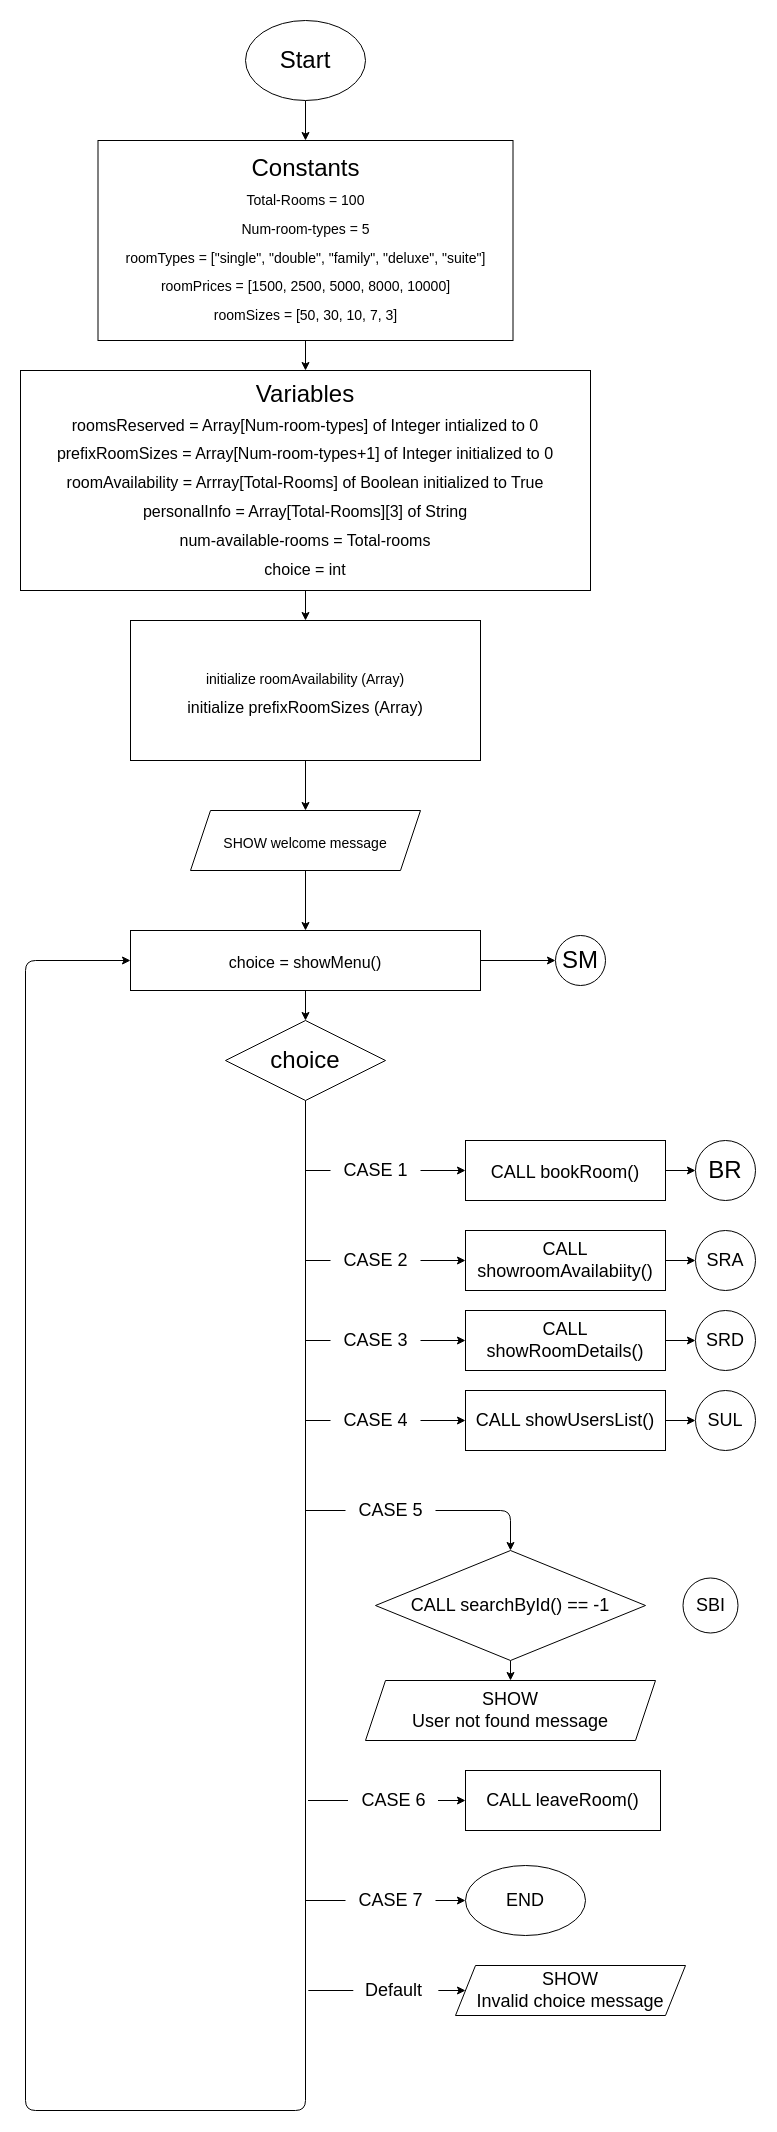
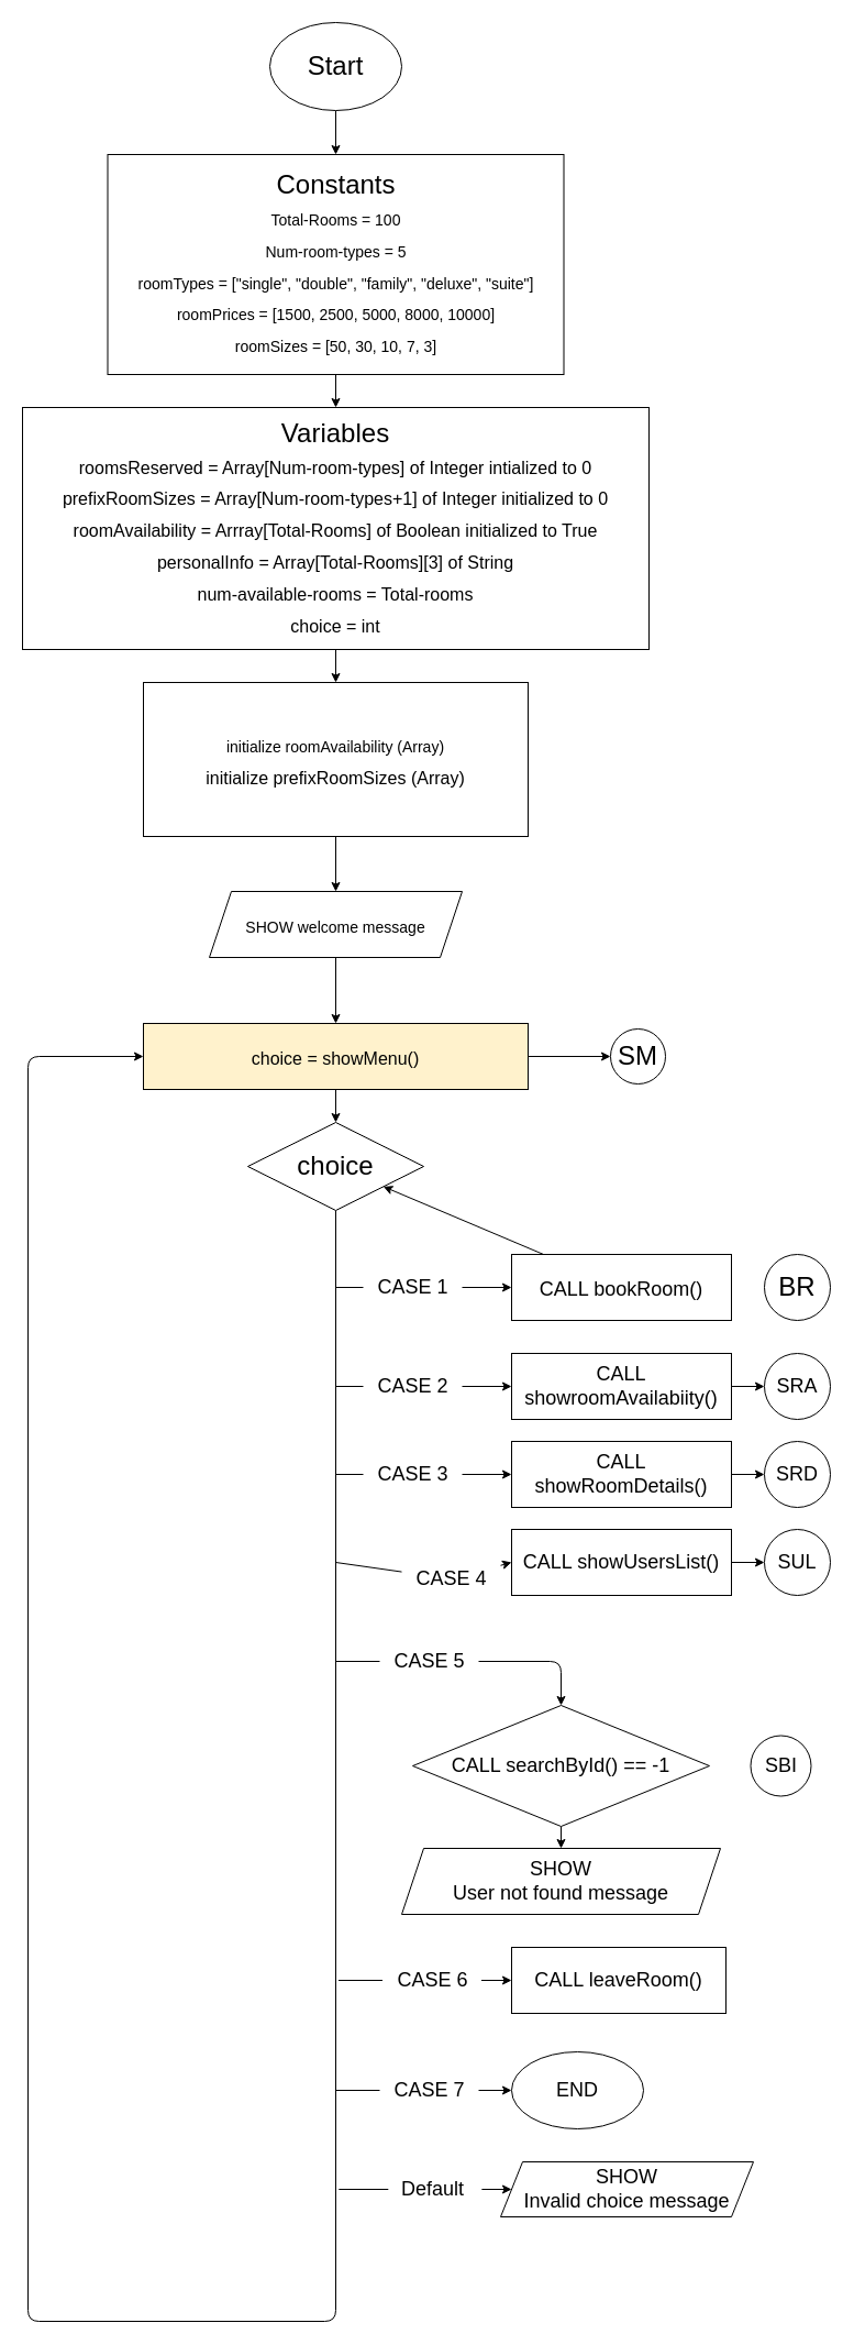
  <mxCell id="0" />
  <mxCell id="1" parent="0" />
  <mxCell id="2" value="" style="edgeStyle=none;html=1;fontSize=24;" parent="1" source="3" target="5" edge="1"><mxGeometry relative="1" as="geometry" /></mxCell>
  <mxCell id="3" value="&lt;font style=&quot;font-size: 24px;&quot;&gt;Start&lt;/font&gt;" style="ellipse;whiteSpace=wrap;html=1;" parent="1" vertex="1"><mxGeometry x="245" y="20" width="120" height="80" as="geometry" /></mxCell>
  <mxCell id="4" value="" style="edgeStyle=none;html=1;fontSize=14;" parent="1" source="5" target="7" edge="1"><mxGeometry relative="1" as="geometry" /></mxCell>
  <mxCell id="5" value="&lt;font style=&quot;&quot;&gt;&lt;font style=&quot;font-size: 24px;&quot;&gt;Constants&lt;/font&gt;&lt;br&gt;&lt;font style=&quot;font-size: 14px;&quot;&gt;Total-Rooms = 100&lt;br&gt;Num-room-types = 5&lt;br&gt;roomTypes = [&quot;single&quot;, &quot;double&quot;, &quot;family&quot;, &quot;deluxe&quot;, &quot;suite&quot;]&lt;br&gt;roomPrices = [1500, 2500, 5000, 8000, 10000]&lt;br&gt;roomSizes = [50, 30, 10, 7, 3]&lt;/font&gt;&lt;br&gt;&lt;/font&gt;" style="rounded=0;whiteSpace=wrap;html=1;fontSize=24;" parent="1" vertex="1"><mxGeometry x="97.5" y="140" width="415" height="200" as="geometry" /></mxCell>
  <mxCell id="6" value="" style="edgeStyle=none;html=1;fontSize=24;" parent="1" source="7" target="9" edge="1"><mxGeometry relative="1" as="geometry" /></mxCell>
  <mxCell id="7" value="&lt;div&gt;&lt;font style=&quot;font-size: 24px;&quot;&gt;Variables&lt;/font&gt;&lt;/div&gt;&lt;div&gt;&lt;font size=&quot;3&quot;&gt;roomsReserved = Array[Num-room-types] of Integer intialized to 0&lt;/font&gt;&lt;/div&gt;&lt;div&gt;&lt;font size=&quot;3&quot;&gt;prefixRoomSizes = Array[Num-room-types+1] of Integer initialized to 0&lt;/font&gt;&lt;/div&gt;&lt;div&gt;&lt;font size=&quot;3&quot;&gt;roomAvailability = Arrray[Total-Rooms] of Boolean initialized to True&lt;/font&gt;&lt;/div&gt;&lt;div&gt;&lt;font size=&quot;3&quot;&gt;personalInfo = Array[Total-Rooms][3] of String&lt;/font&gt;&lt;/div&gt;&lt;div&gt;&lt;span style=&quot;font-size: medium;&quot;&gt;num-available-rooms = Total-rooms&lt;/span&gt;&lt;font size=&quot;3&quot;&gt;&lt;br&gt;&lt;/font&gt;&lt;/div&gt;&lt;div&gt;&lt;span style=&quot;font-size: medium;&quot;&gt;choice = int&lt;/span&gt;&lt;span style=&quot;font-size: medium;&quot;&gt;&lt;br&gt;&lt;/span&gt;&lt;/div&gt;" style="whiteSpace=wrap;html=1;fontSize=24;rounded=0;align=center;" parent="1" vertex="1"><mxGeometry x="20" y="370" width="570" height="220" as="geometry" /></mxCell>
  <mxCell id="8" value="" style="edgeStyle=none;html=1;fontSize=14;" parent="1" source="9" target="15" edge="1"><mxGeometry relative="1" as="geometry" /></mxCell>
  <mxCell id="9" value="&lt;font style=&quot;&quot;&gt;&lt;font style=&quot;font-size: 14px;&quot;&gt;initialize roomAvailability (Array)&lt;br&gt;&lt;/font&gt;&lt;font size=&quot;3&quot;&gt;initialize prefixRoomSizes (Array)&lt;/font&gt;&lt;br&gt;&lt;/font&gt;" style="whiteSpace=wrap;html=1;fontSize=24;rounded=0;" parent="1" vertex="1"><mxGeometry x="130" y="620" width="350" height="140" as="geometry" /></mxCell>
  <mxCell id="10" value="" style="edgeStyle=none;html=1;fontSize=14;" parent="1" source="12" target="13" edge="1"><mxGeometry relative="1" as="geometry" /></mxCell>
  <mxCell id="11" value="" style="edgeStyle=none;html=1;fontFamily=Helvetica;fontSize=24;fontColor=default;" parent="1" source="12" target="19" edge="1"><mxGeometry relative="1" as="geometry" /></mxCell>
- <mxCell id="12" value="&lt;font size=&quot;3&quot;&gt;choice = showMenu()&lt;/font&gt;" style="rounded=0;whiteSpace=wrap;html=1;fontSize=24;" parent="1" vertex="1"><mxGeometry x="130" y="930" width="350" height="60" as="geometry" /></mxCell>
+ <mxCell id="12" value="&lt;font size=&quot;3&quot;&gt;choice = showMenu()&lt;/font&gt;" style="rounded=0;whiteSpace=wrap;html=1;fontSize=24;fillColor=#fff2cc;" parent="1" vertex="1"><mxGeometry x="130" y="930" width="350" height="60" as="geometry" /></mxCell>
  <mxCell id="13" value="SM" style="ellipse;whiteSpace=wrap;html=1;fontSize=24;rounded=0;" parent="1" vertex="1"><mxGeometry x="555" y="935" width="50" height="50" as="geometry" /></mxCell>
  <mxCell id="14" value="" style="edgeStyle=none;html=1;fontSize=14;" parent="1" source="15" target="12" edge="1"><mxGeometry relative="1" as="geometry" /></mxCell>
  <mxCell id="15" value="&lt;span style=&quot;font-family: Helvetica; font-size: 14px; font-style: normal; font-variant-ligatures: normal; font-variant-caps: normal; font-weight: 400; letter-spacing: normal; orphans: 2; text-align: center; text-indent: 0px; text-transform: none; widows: 2; word-spacing: 0px; -webkit-text-stroke-width: 0px; text-decoration-thickness: initial; text-decoration-style: initial; text-decoration-color: initial; float: none; display: inline !important;&quot;&gt;SHOW welcome message&lt;/span&gt;" style="shape=parallelogram;perimeter=parallelogramPerimeter;whiteSpace=wrap;html=1;fixedSize=1;fontSize=24;rounded=0;" parent="1" vertex="1"><mxGeometry x="190" y="810" width="230" height="60" as="geometry" /></mxCell>
  <mxCell id="16" value="" style="edgeStyle=none;html=1;fontFamily=Helvetica;fontSize=24;fontColor=default;" parent="1" target="19" edge="1"><mxGeometry relative="1" as="geometry"><mxPoint x="305" y="1080" as="sourcePoint" /></mxGeometry></mxCell>
  <mxCell id="17" value="BR" style="ellipse;whiteSpace=wrap;html=1;fontSize=24;rounded=0;" parent="1" vertex="1"><mxGeometry x="695" y="1140" width="60" height="60" as="geometry" /></mxCell>
  <mxCell id="18" value="" style="edgeStyle=none;html=1;fontFamily=Helvetica;fontSize=24;fontColor=default;" parent="1" source="19" target="12" edge="1"><mxGeometry relative="1" as="geometry"><mxPoint x="125" y="960" as="targetPoint" /><Array as="points"><mxPoint x="305" y="2110" /><mxPoint x="25" y="2110" /><mxPoint x="25" y="960" /></Array></mxGeometry></mxCell>
  <mxCell id="19" value="choice" style="rhombus;whiteSpace=wrap;html=1;fontSize=24;rounded=0;" parent="1" vertex="1"><mxGeometry x="225" y="1020" width="160" height="80" as="geometry" /></mxCell>
- <mxCell id="20" value="" style="edgeStyle=none;html=1;fontFamily=Helvetica;fontSize=24;fontColor=default;" parent="1" source="21" target="17" edge="1"><mxGeometry relative="1" as="geometry" /></mxCell>
+ <mxCell id="20" value="" style="edgeStyle=none;html=1;fontFamily=Helvetica;fontSize=24;fontColor=default;" parent="1" source="21" target="19" edge="1"><mxGeometry relative="1" as="geometry" /></mxCell>
  <mxCell id="21" value="&lt;font style=&quot;font-size: 18px;&quot;&gt;CALL bookRoom()&lt;/font&gt;" style="rounded=0;whiteSpace=wrap;html=1;strokeColor=default;fontFamily=Helvetica;fontSize=24;fontColor=default;fillColor=default;" parent="1" vertex="1"><mxGeometry x="465" y="1140" width="200" height="60" as="geometry" /></mxCell>
  <mxCell id="22" value="" style="endArrow=classic;html=1;fontFamily=Helvetica;fontSize=24;fontColor=default;entryX=0;entryY=0.5;entryDx=0;entryDy=0;startArrow=none;" parent="1" source="33" target="21" edge="1"><mxGeometry width="50" height="50" relative="1" as="geometry"><mxPoint x="305" y="1170" as="sourcePoint" /><mxPoint x="355" y="1160" as="targetPoint" /></mxGeometry></mxCell>
  <mxCell id="23" value="" style="endArrow=classic;html=1;fontFamily=Helvetica;fontSize=24;fontColor=default;startArrow=none;" parent="1" source="31" target="25" edge="1"><mxGeometry width="50" height="50" relative="1" as="geometry"><mxPoint x="305" y="1260" as="sourcePoint" /><mxPoint x="445" y="1260" as="targetPoint" /></mxGeometry></mxCell>
  <mxCell id="24" value="" style="edgeStyle=none;html=1;fontFamily=Helvetica;fontSize=18;fontColor=default;" parent="1" source="25" target="26" edge="1"><mxGeometry relative="1" as="geometry" /></mxCell>
  <mxCell id="25" value="CALL showroomAvailabiity()" style="rounded=0;whiteSpace=wrap;html=1;strokeColor=default;fontFamily=Helvetica;fontSize=18;fontColor=default;fillColor=default;" parent="1" vertex="1"><mxGeometry x="465" y="1230" width="200" height="60" as="geometry" /></mxCell>
  <mxCell id="26" value="SRA" style="ellipse;whiteSpace=wrap;html=1;fontSize=18;rounded=0;" parent="1" vertex="1"><mxGeometry x="695" y="1230" width="60" height="60" as="geometry" /></mxCell>
  <mxCell id="27" value="" style="endArrow=classic;html=1;fontFamily=Helvetica;fontSize=18;fontColor=default;startArrow=none;entryX=0;entryY=0.5;entryDx=0;entryDy=0;" parent="1" source="29" target="35" edge="1"><mxGeometry width="50" height="50" relative="1" as="geometry"><mxPoint x="305" y="1340" as="sourcePoint" /><mxPoint x="465" y="1340" as="targetPoint" /></mxGeometry></mxCell>
  <mxCell id="28" value="" style="endArrow=none;html=1;fontFamily=Helvetica;fontSize=18;fontColor=default;" parent="1" target="29" edge="1"><mxGeometry width="50" height="50" relative="1" as="geometry"><mxPoint x="305" y="1340" as="sourcePoint" /><mxPoint x="465" y="1340" as="targetPoint" /></mxGeometry></mxCell>
  <mxCell id="29" value="CASE 3" style="text;html=1;align=center;verticalAlign=middle;resizable=0;points=[];autosize=1;strokeColor=none;fillColor=none;fontSize=18;fontFamily=Helvetica;fontColor=default;" parent="1" vertex="1"><mxGeometry x="330" y="1320" width="90" height="40" as="geometry" /></mxCell>
  <mxCell id="30" value="" style="endArrow=none;html=1;fontFamily=Helvetica;fontSize=24;fontColor=default;" parent="1" target="31" edge="1"><mxGeometry width="50" height="50" relative="1" as="geometry"><mxPoint x="305" y="1260" as="sourcePoint" /><mxPoint x="465" y="1260" as="targetPoint" /></mxGeometry></mxCell>
  <mxCell id="31" value="CASE 2" style="text;html=1;align=center;verticalAlign=middle;resizable=0;points=[];autosize=1;strokeColor=none;fillColor=none;fontSize=18;fontFamily=Helvetica;fontColor=default;" parent="1" vertex="1"><mxGeometry x="330" y="1240" width="90" height="40" as="geometry" /></mxCell>
  <mxCell id="32" value="" style="endArrow=none;html=1;fontFamily=Helvetica;fontSize=24;fontColor=default;entryX=0;entryY=0.5;entryDx=0;entryDy=0;" parent="1" target="33" edge="1"><mxGeometry width="50" height="50" relative="1" as="geometry"><mxPoint x="305" y="1170" as="sourcePoint" /><mxPoint x="465" y="1170" as="targetPoint" /></mxGeometry></mxCell>
  <mxCell id="33" value="CASE 1" style="text;html=1;align=center;verticalAlign=middle;resizable=0;points=[];autosize=1;strokeColor=none;fillColor=none;fontSize=18;fontFamily=Helvetica;fontColor=default;" parent="1" vertex="1"><mxGeometry x="330" y="1150" width="90" height="40" as="geometry" /></mxCell>
  <mxCell id="34" value="" style="edgeStyle=none;html=1;fontFamily=Helvetica;fontSize=18;fontColor=default;" parent="1" source="35" target="36" edge="1"><mxGeometry relative="1" as="geometry" /></mxCell>
  <mxCell id="35" value="CALL showRoomDetails()" style="whiteSpace=wrap;html=1;rounded=0;strokeColor=default;fontFamily=Helvetica;fontSize=18;fontColor=default;fillColor=default;" parent="1" vertex="1"><mxGeometry x="465" y="1310" width="200" height="60" as="geometry" /></mxCell>
  <mxCell id="36" value="SRD" style="ellipse;whiteSpace=wrap;html=1;fontSize=18;rounded=0;" parent="1" vertex="1"><mxGeometry x="695" y="1310" width="60" height="60" as="geometry" /></mxCell>
  <mxCell id="37" value="" style="endArrow=classic;html=1;fontFamily=Helvetica;fontSize=18;fontColor=default;startArrow=none;" parent="1" source="42" edge="1"><mxGeometry width="50" height="50" relative="1" as="geometry"><mxPoint x="305" y="1420" as="sourcePoint" /><mxPoint x="465" y="1420" as="targetPoint" /></mxGeometry></mxCell>
  <mxCell id="38" value="" style="edgeStyle=none;html=1;fontFamily=Helvetica;fontSize=18;fontColor=default;" parent="1" source="39" target="40" edge="1"><mxGeometry relative="1" as="geometry" /></mxCell>
  <mxCell id="39" value="CALL showUsersList()" style="whiteSpace=wrap;html=1;rounded=0;strokeColor=default;fontFamily=Helvetica;fontSize=18;fontColor=default;fillColor=default;" parent="1" vertex="1"><mxGeometry x="465" y="1390" width="200" height="60" as="geometry" /></mxCell>
  <mxCell id="40" value="SUL" style="ellipse;whiteSpace=wrap;html=1;fontSize=18;rounded=0;" parent="1" vertex="1"><mxGeometry x="695" y="1390" width="60" height="60" as="geometry" /></mxCell>
  <mxCell id="41" value="" style="endArrow=none;html=1;fontFamily=Helvetica;fontSize=18;fontColor=default;" parent="1" target="42" edge="1"><mxGeometry width="50" height="50" relative="1" as="geometry"><mxPoint x="305" y="1420" as="sourcePoint" /><mxPoint x="465" y="1420" as="targetPoint" /></mxGeometry></mxCell>
- <mxCell id="42" value="CASE 4" style="text;html=1;align=center;verticalAlign=middle;resizable=0;points=[];autosize=1;strokeColor=none;fillColor=none;fontSize=18;fontFamily=Helvetica;fontColor=default;" parent="1" vertex="1"><mxGeometry x="330" y="1400" width="90" height="40" as="geometry" /></mxCell>
+ <mxCell id="42" value="CASE 4" style="text;html=1;align=center;verticalAlign=middle;resizable=0;points=[];autosize=1;strokeColor=none;fillColor=none;fontSize=18;fontFamily=Helvetica;fontColor=default;" parent="1" vertex="1"><mxGeometry x="365" y="1415" width="90" height="40" as="geometry" /></mxCell>
  <mxCell id="43" value="" style="endArrow=none;html=1;fontFamily=Helvetica;fontSize=18;fontColor=default;" parent="1" target="45" edge="1"><mxGeometry width="50" height="50" relative="1" as="geometry"><mxPoint x="305" y="1510" as="sourcePoint" /><mxPoint x="465" y="1500" as="targetPoint" /></mxGeometry></mxCell>
  <mxCell id="44" value="" style="edgeStyle=none;html=1;fontFamily=Helvetica;fontSize=18;fontColor=default;entryX=0.5;entryY=0;entryDx=0;entryDy=0;" parent="1" source="45" target="58" edge="1"><mxGeometry relative="1" as="geometry"><mxPoint x="605" y="1510" as="targetPoint" /><Array as="points"><mxPoint x="510" y="1510" /></Array></mxGeometry></mxCell>
  <mxCell id="45" value="CASE 5" style="text;html=1;align=center;verticalAlign=middle;resizable=0;points=[];autosize=1;strokeColor=none;fillColor=none;fontSize=18;fontFamily=Helvetica;fontColor=default;" parent="1" vertex="1"><mxGeometry x="345" y="1490" width="90" height="40" as="geometry" /></mxCell>
  <mxCell id="46" value="" style="endArrow=classic;html=1;fontFamily=Helvetica;fontSize=18;fontColor=default;startArrow=none;entryX=0;entryY=0.5;entryDx=0;entryDy=0;" parent="1" source="48" target="55" edge="1"><mxGeometry width="50" height="50" relative="1" as="geometry"><mxPoint x="307.5" y="1800" as="sourcePoint" /><mxPoint x="467.5" y="1800" as="targetPoint" /></mxGeometry></mxCell>
  <mxCell id="47" value="" style="endArrow=none;html=1;fontFamily=Helvetica;fontSize=18;fontColor=default;" parent="1" target="48" edge="1"><mxGeometry width="50" height="50" relative="1" as="geometry"><mxPoint x="307.5" y="1800" as="sourcePoint" /><mxPoint x="467.5" y="1800" as="targetPoint" /></mxGeometry></mxCell>
  <mxCell id="48" value="CASE 6" style="text;html=1;align=center;verticalAlign=middle;resizable=0;points=[];autosize=1;strokeColor=none;fillColor=none;fontSize=18;fontFamily=Helvetica;fontColor=default;" parent="1" vertex="1"><mxGeometry x="347.5" y="1780" width="90" height="40" as="geometry" /></mxCell>
  <mxCell id="49" value="" style="endArrow=classic;html=1;fontFamily=Helvetica;fontSize=18;fontColor=default;startArrow=none;entryX=0;entryY=0.5;entryDx=0;entryDy=0;" parent="1" source="51" target="59" edge="1"><mxGeometry width="50" height="50" relative="1" as="geometry"><mxPoint x="305" y="1900" as="sourcePoint" /><mxPoint x="465" y="1900" as="targetPoint" /></mxGeometry></mxCell>
  <mxCell id="50" value="" style="endArrow=none;html=1;fontFamily=Helvetica;fontSize=18;fontColor=default;" parent="1" target="51" edge="1"><mxGeometry width="50" height="50" relative="1" as="geometry"><mxPoint x="305" y="1900" as="sourcePoint" /><mxPoint x="465" y="1900" as="targetPoint" /></mxGeometry></mxCell>
  <mxCell id="51" value="CASE 7" style="text;html=1;align=center;verticalAlign=middle;resizable=0;points=[];autosize=1;strokeColor=none;fillColor=none;fontSize=18;fontFamily=Helvetica;fontColor=default;" parent="1" vertex="1"><mxGeometry x="345" y="1880" width="90" height="40" as="geometry" /></mxCell>
  <mxCell id="52" value="" style="endArrow=classic;html=1;fontFamily=Helvetica;fontSize=18;fontColor=default;startArrow=none;exitX=1.063;exitY=0.5;exitDx=0;exitDy=0;exitPerimeter=0;entryX=0;entryY=0.5;entryDx=0;entryDy=0;" parent="1" source="54" edge="1" target="56"><mxGeometry width="50" height="50" relative="1" as="geometry"><mxPoint x="307.81" y="1960" as="sourcePoint" /><mxPoint x="472.185" y="1994.062" as="targetPoint" /></mxGeometry></mxCell>
  <mxCell id="53" value="" style="endArrow=none;html=1;fontFamily=Helvetica;fontSize=18;fontColor=default;" parent="1" target="54" edge="1"><mxGeometry width="50" height="50" relative="1" as="geometry"><mxPoint x="307.81" y="1990" as="sourcePoint" /><mxPoint x="467.81" y="1960" as="targetPoint" /></mxGeometry></mxCell>
  <mxCell id="54" value="Default" style="text;html=1;align=center;verticalAlign=middle;resizable=0;points=[];autosize=1;strokeColor=none;fillColor=none;fontSize=18;fontFamily=Helvetica;fontColor=default;" parent="1" vertex="1"><mxGeometry x="352.81" y="1970" width="80" height="40" as="geometry" /></mxCell>
  <mxCell id="55" value="CALL leaveRoom()" style="whiteSpace=wrap;html=1;rounded=0;strokeColor=default;fontFamily=Helvetica;fontSize=18;fontColor=default;fillColor=default;" parent="1" vertex="1"><mxGeometry x="465" y="1770" width="195" height="60" as="geometry" /></mxCell>
  <mxCell id="56" value="SHOW &lt;br&gt;Invalid choice message" style="shape=parallelogram;perimeter=parallelogramPerimeter;whiteSpace=wrap;html=1;fixedSize=1;rounded=0;strokeColor=default;fontFamily=Helvetica;fontSize=18;fontColor=default;fillColor=default;" parent="1" vertex="1"><mxGeometry x="455" y="1965" width="230" height="50" as="geometry" /></mxCell>
  <mxCell id="57" value="" style="edgeStyle=none;html=1;fontFamily=Helvetica;fontSize=18;fontColor=default;" parent="1" source="58" target="60" edge="1"><mxGeometry relative="1" as="geometry" /></mxCell>
  <mxCell id="58" value="CALL searchById() == -1" style="rhombus;whiteSpace=wrap;html=1;rounded=0;strokeColor=default;fontFamily=Helvetica;fontSize=18;fontColor=default;fillColor=default;" parent="1" vertex="1"><mxGeometry x="375" y="1550" width="270" height="110" as="geometry" /></mxCell>
  <mxCell id="59" value="END" style="ellipse;whiteSpace=wrap;html=1;rounded=0;strokeColor=default;fontFamily=Helvetica;fontSize=18;fontColor=default;fillColor=default;" parent="1" vertex="1"><mxGeometry x="465" y="1865" width="120" height="70" as="geometry" /></mxCell>
  <mxCell id="60" value="SHOW&lt;br&gt;User not found message" style="shape=parallelogram;perimeter=parallelogramPerimeter;whiteSpace=wrap;html=1;fixedSize=1;fontSize=18;rounded=0;" parent="1" vertex="1"><mxGeometry x="365" y="1680" width="290" height="60" as="geometry" /></mxCell>
  <mxCell id="61" value="SBI" style="ellipse;whiteSpace=wrap;html=1;fontSize=18;rounded=0;" parent="1" vertex="1"><mxGeometry x="682.5" y="1577.5" width="55" height="55" as="geometry" /></mxCell>
